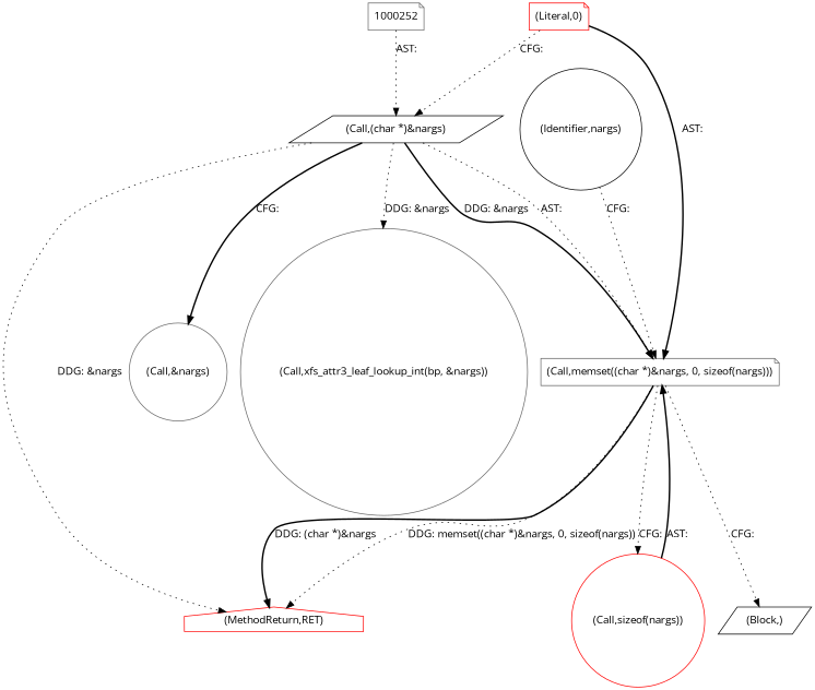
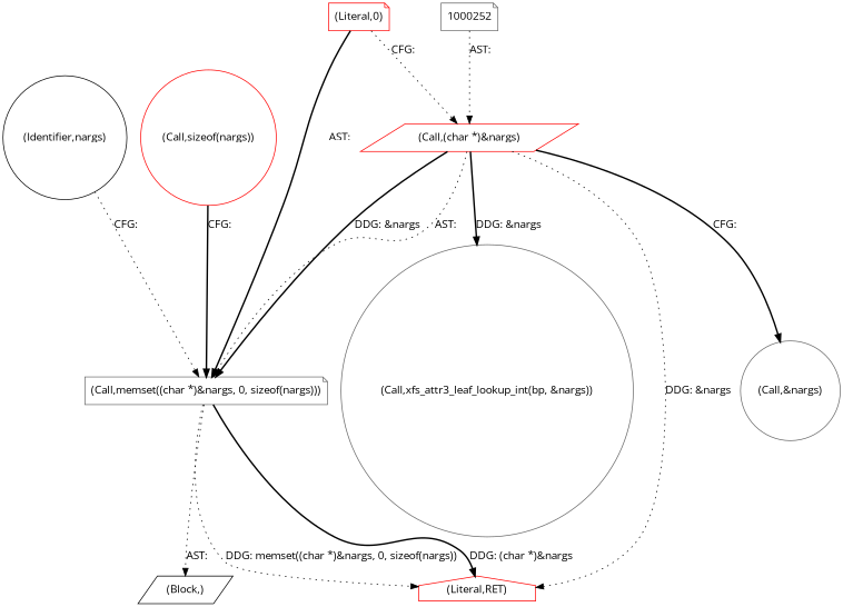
  digraph {
    fontname="Open Sans"
    node [color=gray40 fontname="Open Sans" shape=circle]
    edge [fontname="Open Sans" style=dotted]
    n1 [label="(Call,memset((char *)&nargs, 0, sizeof(nargs)))" shape=note]
    n2 [color=black label="(Block,)" shape=parallelogram]
-   n3 [color=red label="(MethodReturn,RET)" shape=house]
+   n3 [color=red label="(Literal,RET)" shape=house]
    n4 [color=red label="(Call,sizeof(nargs))"]
-   n5 [color=black label="(Call,(char *)&nargs)" shape=parallelogram]
+   n5 [color=red label="(Call,(char *)&nargs)" shape=parallelogram]
    n6 [label="(Call,&nargs)"]
    n7 [label="(Call,xfs_attr3_leaf_lookup_int(bp, &nargs))"]
    n8 [color=black label="(Identifier,nargs)"]
    n9 [color=red label="(Literal,0)" shape=note]
    1000252 [shape=note]
-   n1 -> n2 [label="CFG: "]
+   n1 -> n2 [label="AST: "]
    n1 -> n3 [label="DDG: (char *)&nargs" style=bold]
    n1 -> n3 [label="DDG: memset((char *)&nargs, 0, sizeof(nargs))"]
-   n1 -> n4 [label="CFG: "]
-   n4 -> n1 [label="AST: " style=bold]
+   n4 -> n1 [label="CFG: " style=bold]
    n5 -> n1 [label="AST: "]
    n5 -> n1 [label="DDG: &nargs" style=bold]
    n5 -> n3 [label="DDG: &nargs"]
    n5 -> n6 [label="CFG: " style=bold]
-   n5 -> n7 [label="DDG: &nargs"]
+   n5 -> n7 [label="DDG: &nargs" style=bold]
    n8 -> n1 [label="CFG: "]
    n9 -> n1 [label="AST: " style=bold]
    n9 -> n5 [label="CFG: "]
    1000252 -> n5 [label="AST: "]
  }
